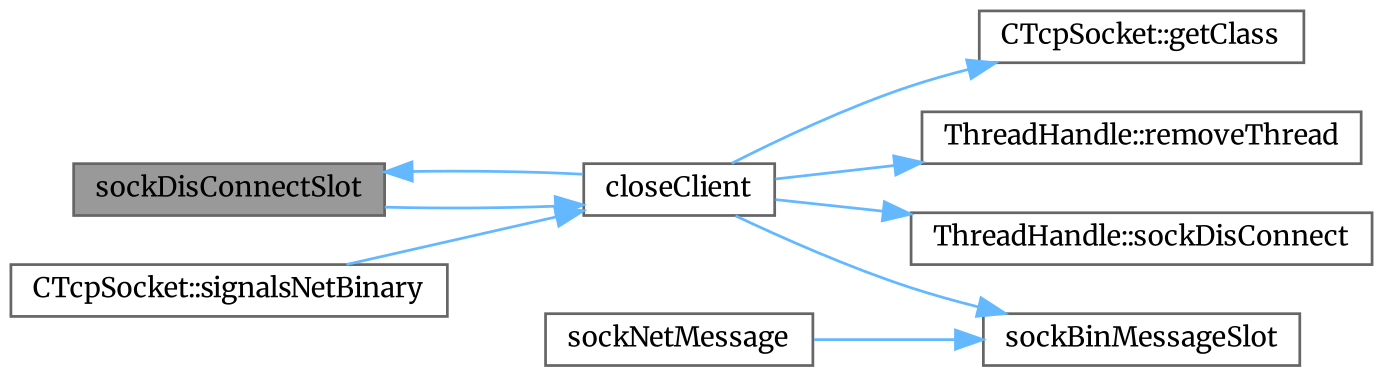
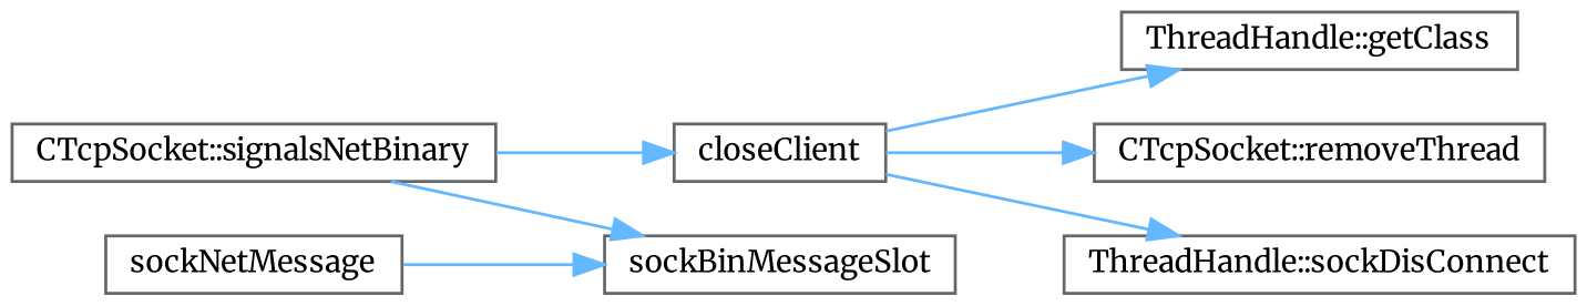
  digraph {
    fontname=Merriweather
    rankdir=LR
    node [color=grey40 fillcolor=white fontname=Merriweather fontsize=10 shape=box style=filled]
    edge [color=steelblue1 fontname=Merriweather fontsize=10 labelfontname=Helvetica labelfontsize=10 style=solid]
-   n1 [color=gray40 fillcolor=grey60 fontcolor=black height=0.2 label=sockDisConnectSlot width=0.4]
    n2 [height=0.2 label=closeClient width=0.4]
-   n3 [height=0.2 label="CTcpSocket::getClass" width=0.4]
-   n4 [height=0.2 label="ThreadHandle::removeThread" width=0.4]
+   n3 [height=0.2 label="ThreadHandle::getClass" width=0.4]
+   n4 [height=0.2 label="CTcpSocket::removeThread" width=0.4]
    n5 [height=0.2 label=sockBinMessageSlot width=0.4]
    n6 [height=0.2 label="ThreadHandle::sockDisConnect" width=0.4]
    n7 [height=0.2 label="CTcpSocket::signalsNetBinary" width=0.4]
    n8 [height=0.2 label=sockNetMessage width=0.4]
-   n1 -> n2
-   n2 -> n1
    n2 -> n3
    n2 -> n4
-   n2 -> n5
+   n7 -> n5
    n2 -> n6
    n7 -> n2
    n8 -> n5
  }
